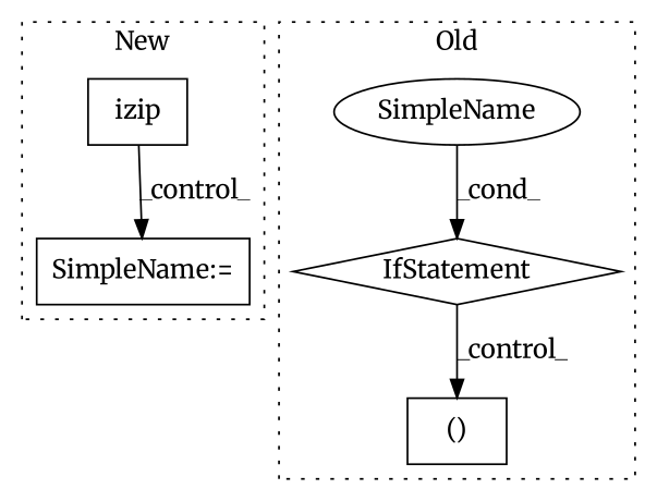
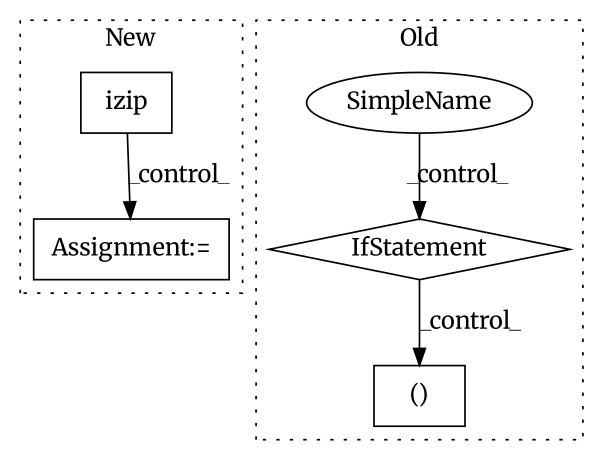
  digraph {
    fontname=Merriweather
    node [fontname=Merriweather shape=box]
    edge [fontname=Merriweather]
    n1 [a=32 l="5,1" label=izip s="1072,1130"]
-   n2 [a=7 l=1 label="SimpleName:=" s=1061]
+   n2 [a=7 l=1 label="Assignment:=" s=1061]
    n3 [a=106 l=38 label="()" s=1345]
    n4 [a=25 l="4,2" label=IfStatement s="1012,1031" shape=diamond]
    n5 [a=42 label=SimpleName shape=ellipse]
    subgraph cluster_1 {
      label=New
      style=dotted
      n1
      n2
    }
    subgraph cluster_2 {
      label=Old
      style=dotted
      n3
      n4
      n5
    }
    n1 -> n2 [label=_control_]
    n4 -> n3 [label=_control_]
-   n5 -> n4 [label=_cond_]
+   n5 -> n4 [label=_control_]
  }
